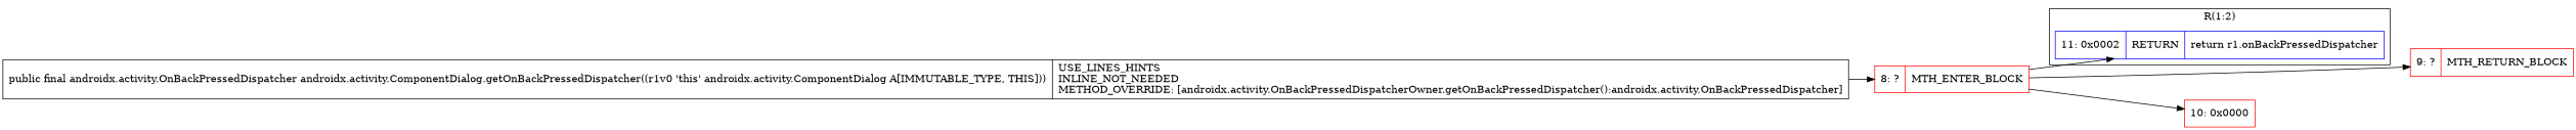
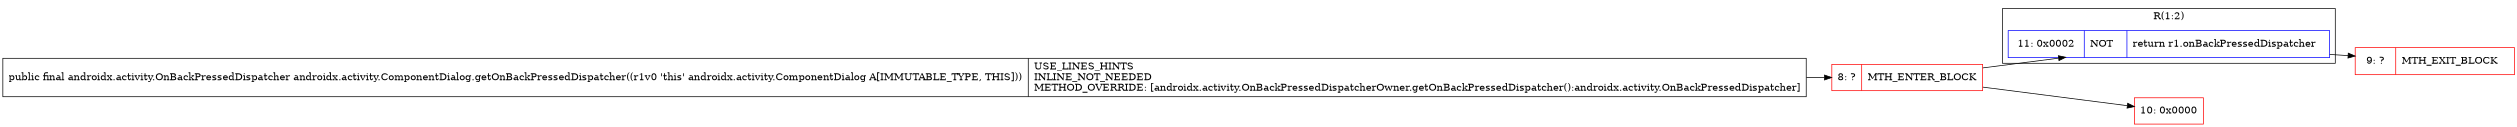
  digraph {
    rankdir=LR
    node [color=red shape=record]
-   n1 [color=blue label="{11\:\ 0x0002|RETURN\l|return r1.onBackPressedDispatcher\l}"]
-   n2 [label="{9\:\ ?|MTH_RETURN_BLOCK\l}"]
+   n1 [color=blue label="{11\:\ 0x0002|NOT\l|return r1.onBackPressedDispatcher\l}"]
+   n2 [label="{9\:\ ?|MTH_EXIT_BLOCK\l}"]
    n3 [label="{8\:\ ?|MTH_ENTER_BLOCK\l}"]
    n4 [label="{10\:\ 0x0000}"]
    n5 [label="{public final androidx.activity.OnBackPressedDispatcher androidx.activity.ComponentDialog.getOnBackPressedDispatcher((r1v0 'this' androidx.activity.ComponentDialog A[IMMUTABLE_TYPE, THIS]))  | USE_LINES_HINTS\lINLINE_NOT_NEEDED\lMETHOD_OVERRIDE: [androidx.activity.OnBackPressedDispatcherOwner.getOnBackPressedDispatcher():androidx.activity.OnBackPressedDispatcher]\l}" color=""]
    subgraph cluster_1 {
      label="R(1:2)"
      n1
    }
-   n3 -> n2
+   n1 -> n2
    n3 -> n1
    n3 -> n4
    n5 -> n3
  }
